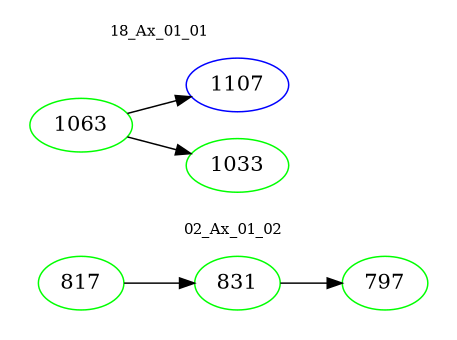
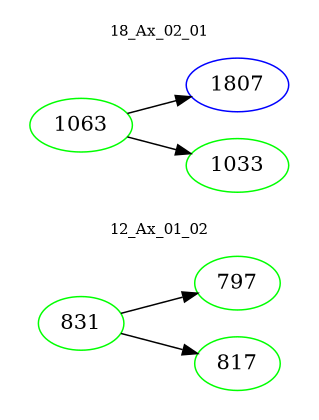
  digraph {
    rankdir=LR
    node [color=green]
    edge [color=black]
    n1 [label=817]
    n2 [label=797]
    n3 [label=831]
    n4 [label=1063]
    n5 [label=1033]
-   n6 [color=blue label=1107]
+   n6 [color=blue label=1807]
    subgraph cluster_1 {
      color=white
      fontsize=10
-     label="02_Ax_01_02"
+     label="12_Ax_01_02"
      n1
      n2
      n3
    }
    subgraph cluster_2 {
      color=white
      fontsize=10
-     label="18_Ax_01_01"
+     label="18_Ax_02_01"
      n4
      n5
      n6
    }
-   n1 -> n3
+   n3 -> n1
    n3 -> n2
    n4 -> n5
    n4 -> n6
  }
